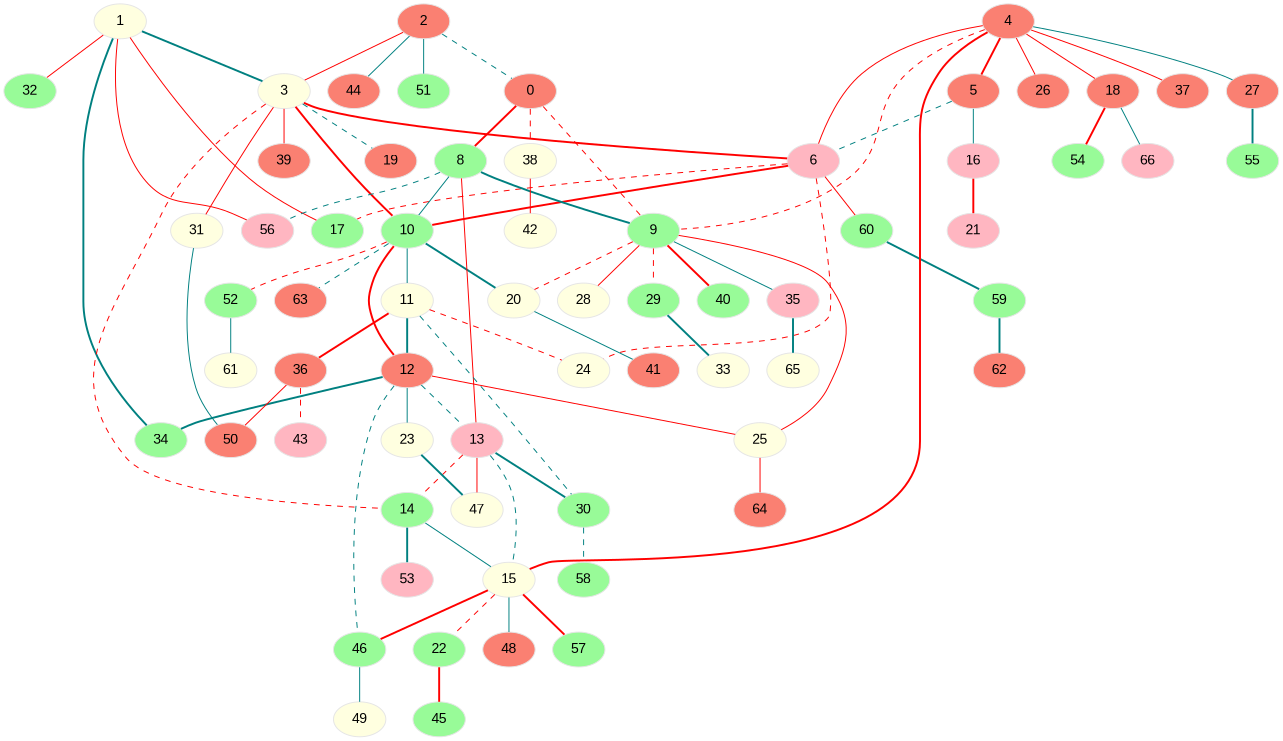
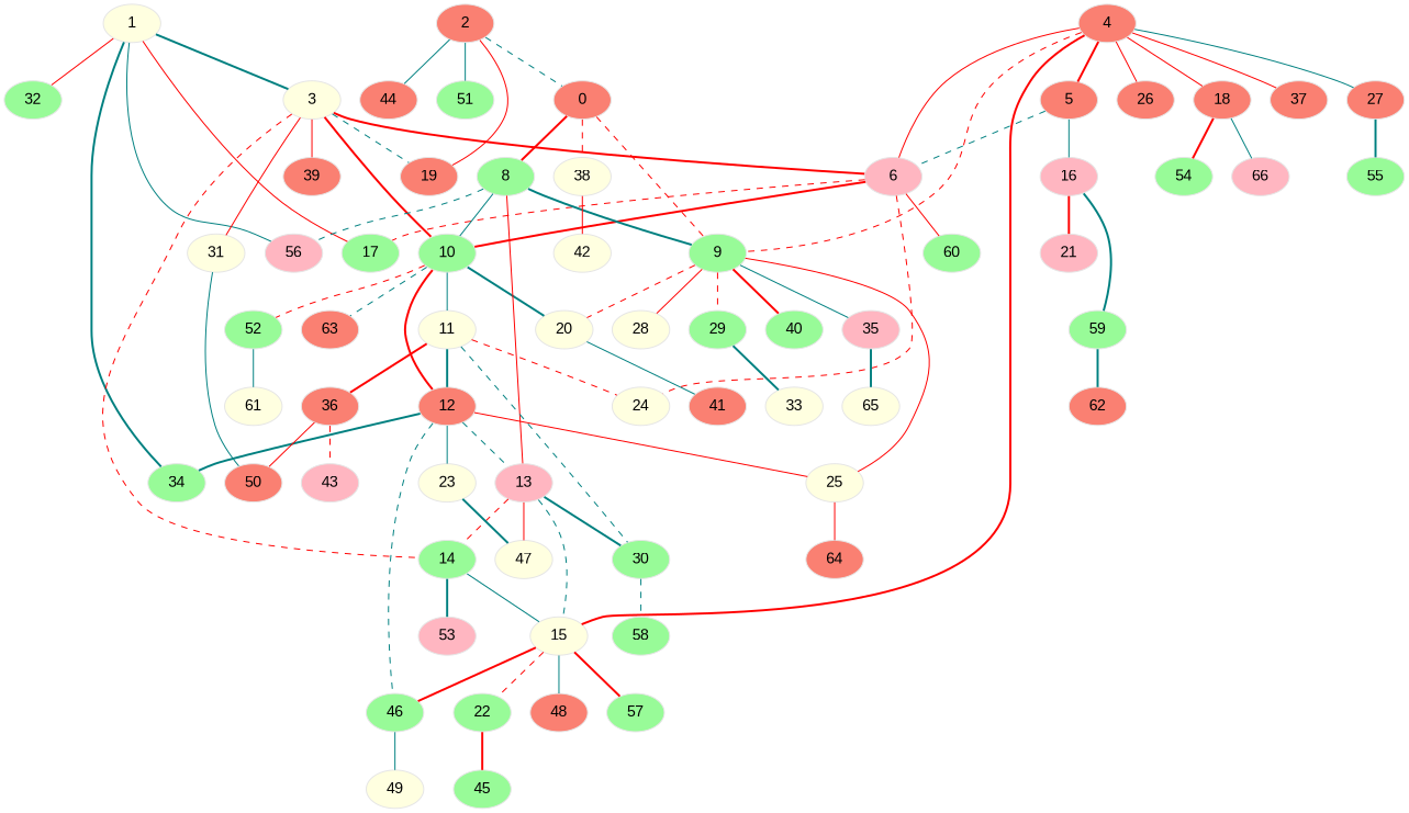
  graph {
    fontname="Liberation Sans"
    node [color=gray90 fillcolor=palegreen fontname="Liberation Sans" style=filled]
    edge [color=red fontname="Liberation Sans" style=solid]
    1 [fillcolor=lightyellow]
    3 [fillcolor=lightyellow]
    17
    32
    34
    56 [fillcolor=lightpink]
    2 [fillcolor=salmon]
    n8 [fillcolor=salmon label=0]
    44 [fillcolor=salmon]
    51
    6 [fillcolor=lightpink]
    10
    14
    19 [fillcolor=salmon]
    31 [fillcolor=lightyellow]
    39 [fillcolor=salmon]
    9
    8
    38 [fillcolor=lightyellow]
    24 [fillcolor=lightyellow]
    60
    20 [fillcolor=lightyellow]
    11 [fillcolor=lightyellow]
    12 [fillcolor=salmon]
    52
    63 [fillcolor=salmon]
    15 [fillcolor=lightyellow]
    53 [fillcolor=lightpink]
    50 [fillcolor=salmon]
    4 [fillcolor=salmon]
    5 [fillcolor=salmon]
    18 [fillcolor=salmon]
    26 [fillcolor=salmon]
    27 [fillcolor=salmon]
    37 [fillcolor=salmon]
    16 [fillcolor=lightpink]
    25 [fillcolor=lightyellow]
    28 [fillcolor=lightyellow]
    29
    35 [fillcolor=lightpink]
    40
    46
    22
    48 [fillcolor=salmon]
    57
    54
    66 [fillcolor=lightpink]
    55
    21 [fillcolor=lightpink]
    59
    13 [fillcolor=lightpink]
    42 [fillcolor=lightyellow]
    30
    47 [fillcolor=lightyellow]
    41 [fillcolor=salmon]
    64 [fillcolor=salmon]
    33 [fillcolor=lightyellow]
    65 [fillcolor=lightyellow]
    36 [fillcolor=salmon]
    23 [fillcolor=lightyellow]
    61 [fillcolor=lightyellow]
    58
    43 [fillcolor=lightpink]
    49 [fillcolor=lightyellow]
    45
    62 [fillcolor=salmon]
    1 -- 3 [color=teal style=bold]
    1 -- 17
    1 -- 32
    1 -- 34 [color=teal style=bold]
-   1 -- 56
+   1 -- 56 [color=teal]
    3 -- 6 [style=bold]
    3 -- 10 [style=bold]
    3 -- 14 [style=dashed]
    3 -- 19 [color=teal style=dashed]
    3 -- 31
    3 -- 39
-   2 -- 3
+   2 -- 19
    2 -- n8 [color=teal style=dashed]
    2 -- 44 [color=teal]
    2 -- 51 [color=teal]
    n8 -- 9 [style=dashed]
    n8 -- 8 [style=bold]
    n8 -- 38 [style=dashed]
    6 -- 17 [style=dashed]
    6 -- 10 [style=bold]
    6 -- 24 [style=dashed]
    6 -- 60
    10 -- 20 [color=teal style=bold]
    10 -- 11 [color=teal]
    10 -- 12 [style=bold]
    10 -- 52 [style=dashed]
    10 -- 63 [color=teal style=dashed]
    14 -- 15 [color=teal]
    14 -- 53 [color=teal style=bold]
    31 -- 50 [color=teal]
    9 -- 20 [style=dashed]
    9 -- 25
    9 -- 28
    9 -- 29 [style=dashed]
    9 -- 35 [color=teal]
    9 -- 40 [style=bold]
    8 -- 56 [color=teal style=dashed]
    8 -- 10 [color=teal]
    8 -- 9 [color=teal style=bold]
    8 -- 13
    38 -- 42
    20 -- 41 [color=teal]
    11 -- 24 [style=dashed]
    11 -- 12 [color=teal style=bold]
    11 -- 30 [color=teal style=dashed]
    11 -- 36 [style=bold]
    12 -- 34 [color=teal style=bold]
    12 -- 25
    12 -- 46 [color=teal style=dashed]
    12 -- 13 [color=teal style=dashed]
    12 -- 23 [color=teal]
    52 -- 61 [color=teal]
    15 -- 46 [style=bold]
    15 -- 22 [style=dashed]
    15 -- 48 [color=teal]
    15 -- 57 [style=bold]
    4 -- 6
    4 -- 9 [style=dashed]
    4 -- 15 [style=bold]
    4 -- 5 [style=bold]
    4 -- 18
    4 -- 26
    4 -- 27 [color=teal]
    4 -- 37
    5 -- 6 [color=teal style=dashed]
    5 -- 16 [color=teal]
    18 -- 54 [style=bold]
    18 -- 66 [color=teal]
    27 -- 55 [color=teal style=bold]
    16 -- 21 [style=bold]
-   60 -- 59 [color=teal style=bold]
+   16 -- 59 [color=teal style=bold]
    25 -- 64
    29 -- 33 [color=teal style=bold]
    35 -- 65 [color=teal style=bold]
    46 -- 49 [color=teal]
    22 -- 45 [style=bold]
    59 -- 62 [color=teal style=bold]
    13 -- 14 [style=dashed]
    13 -- 15 [color=teal style=dashed]
    13 -- 30 [color=teal style=bold]
    13 -- 47
    30 -- 58 [color=teal style=dashed]
    36 -- 50
    36 -- 43 [style=dashed]
    23 -- 47 [color=teal style=bold]
  }
